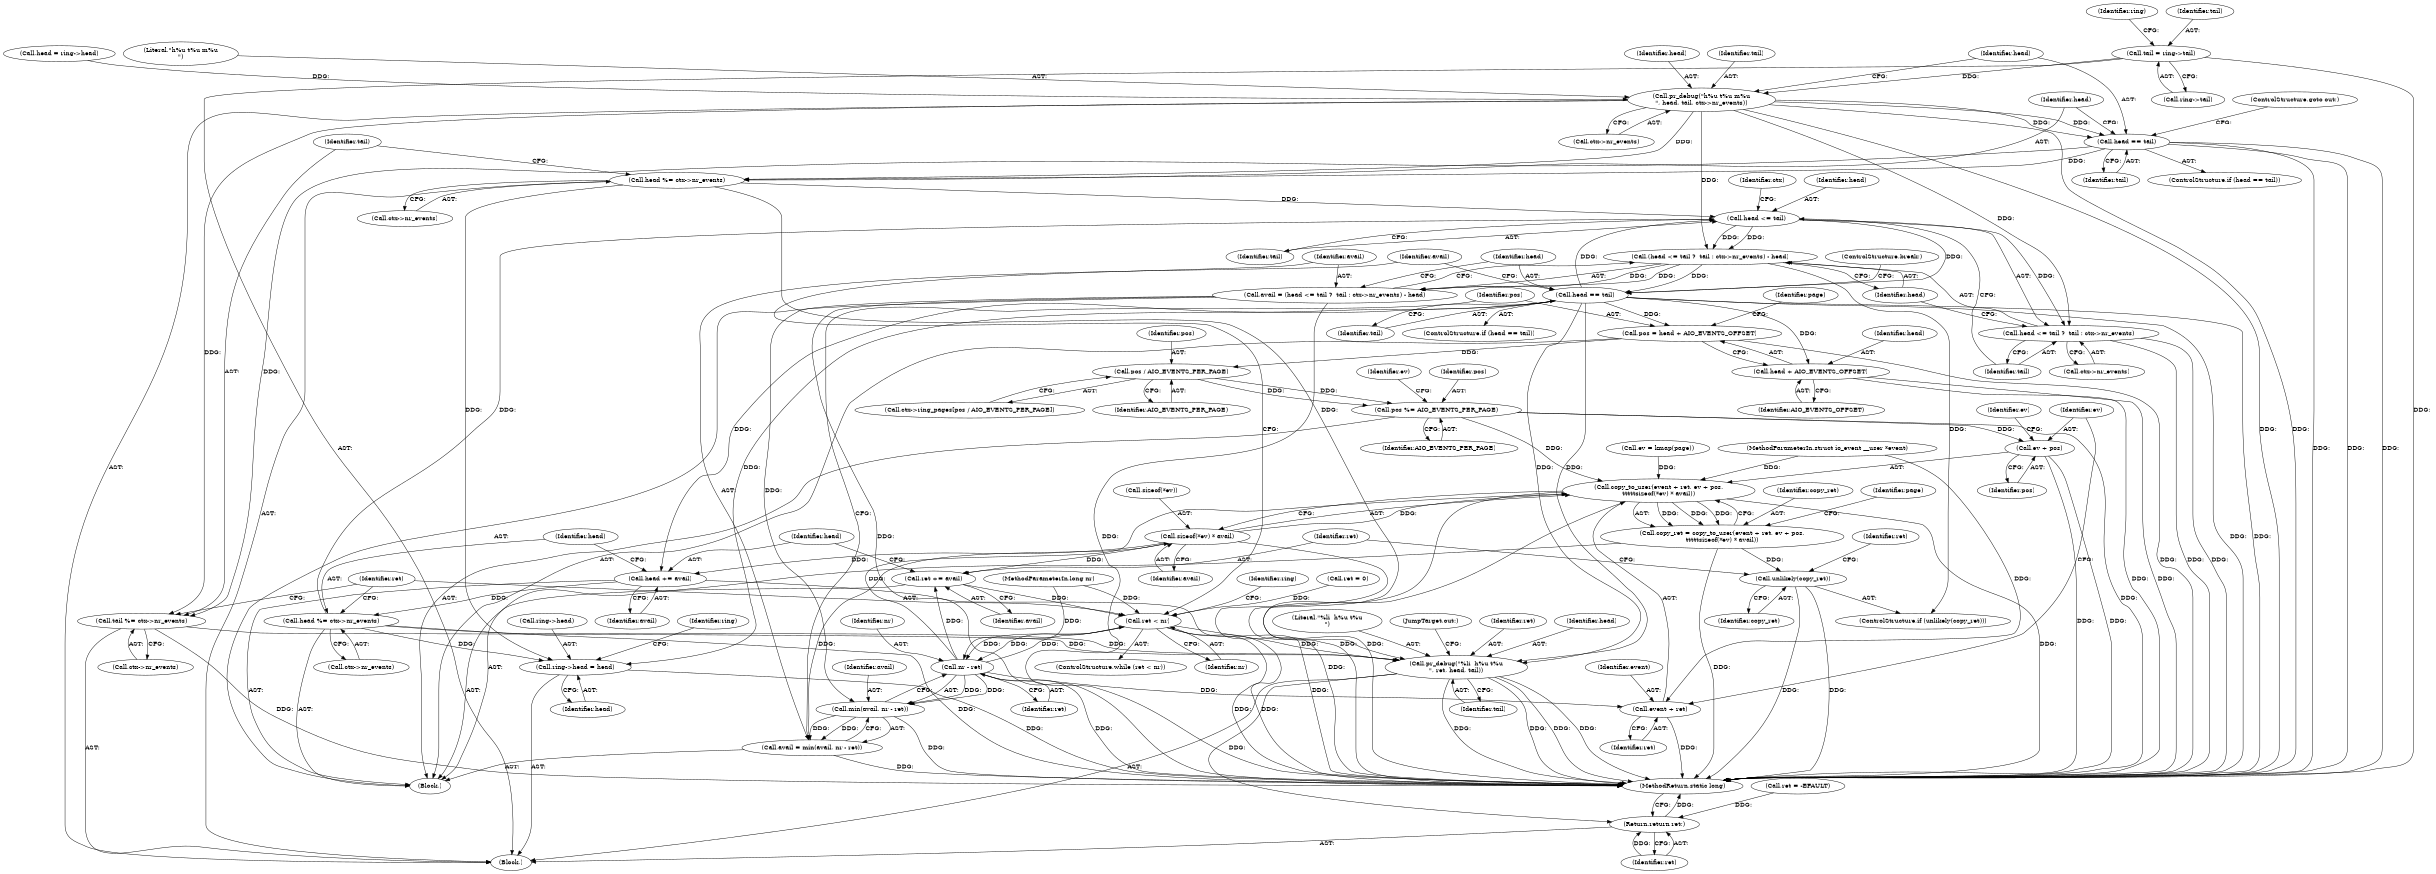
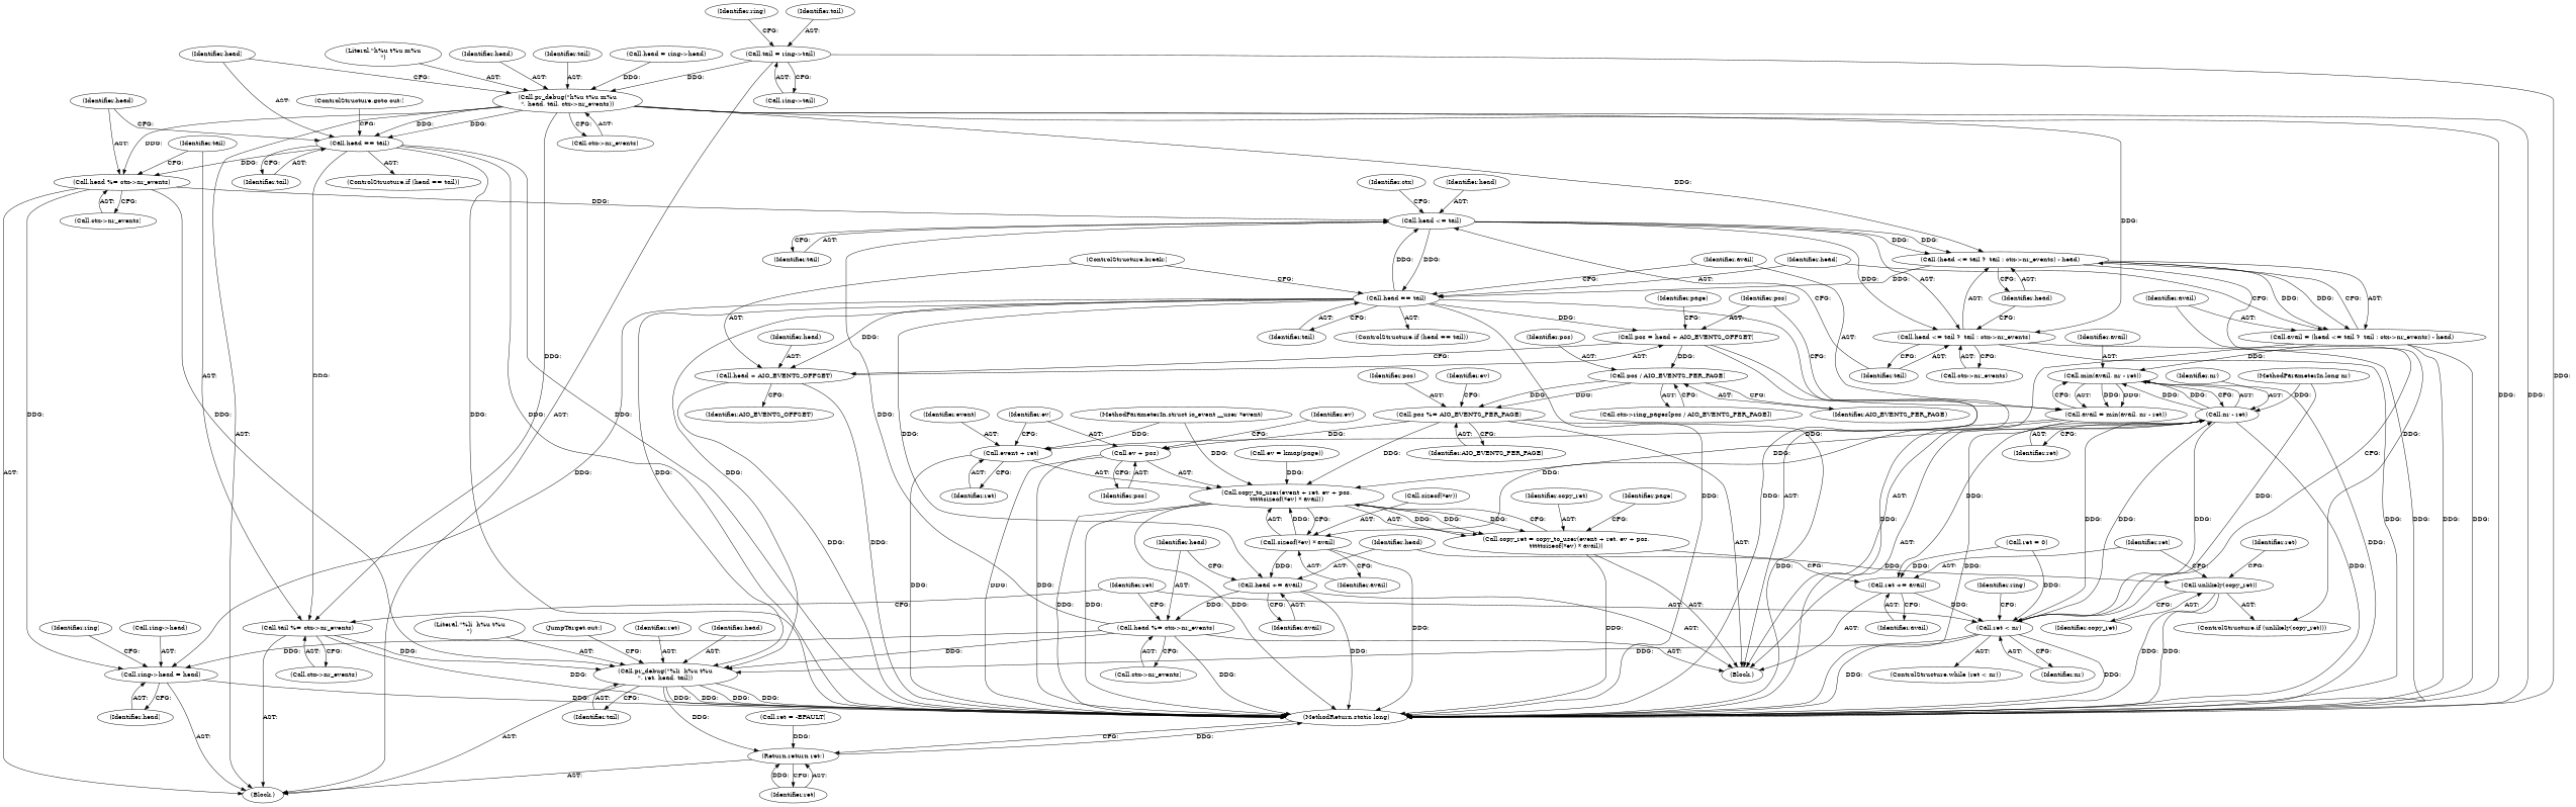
  digraph {
    n1 [label="(Call,tail = ring->tail)"]
    n2 [label="(Call,pr_debug(\"h%u t%u m%u\n\", head, tail, ctx->nr_events))"]
    n3 [label="(MethodReturn,static long)"]
    n4 [label="(Block,)"]
    n5 [label="(Call,ring->tail)"]
    n6 [label="(Call,head == tail)"]
    n7 [label="(Call,head %= ctx->nr_events)"]
    n8 [label="(Call,(head <= tail ?  tail : ctx->nr_events) - head)"]
    n9 [label="(Call,head <= tail ?  tail : ctx->nr_events)"]
    n10 [label="(Call,tail %= ctx->nr_events)"]
    n11 [label="(Call,ctx->nr_events)"]
    n12 [label="(Return,return ret;)"]
    n13 [label="(Identifier,tail)"]
    n14 [label="(ControlStructure,if (head == tail))"]
    n15 [label="(Call,head <= tail)"]
    n16 [label="(Call,pr_debug(\"%li  h%u t%u\n\", ret, head, tail))"]
    n17 [label="(Call,ring->head = head)"]
    n18 [label="(Call,ctx->nr_events)"]
    n19 [label="(Call,head == tail)"]
    n20 [label="(Call,avail = (head <= tail ?  tail : ctx->nr_events) - head)"]
    n21 [label="(Identifier,head)"]
    n22 [label="(ControlStructure,if (unlikely(copy_ret)))"]
    n23 [label="(Identifier,tail)"]
    n24 [label="(Call,ctx->nr_events)"]
    n25 [label="(Call,ctx->nr_events)"]
    n26 [label="(Identifier,tail)"]
    n27 [label="(Identifier,tail)"]
    n28 [label="(Identifier,head)"]
    n29 [label="(Call,head += avail)"]
    n30 [label="(Call,pos = head + AIO_EVENTS_OFFSET)"]
    n31 [label="(Call,head + AIO_EVENTS_OFFSET)"]
    n32 [label="(Identifier,tail)"]
    n33 [label="(ControlStructure,if (head == tail))"]
    n34 [label="(Call,min(avail, nr - ret))"]
    n35 [label="(Block,)"]
    n36 [label="(Call,avail = min(avail, nr - ret))"]
    n37 [label="(Call,nr - ret)"]
    n38 [label="(Call,sizeof(*ev) * avail)"]
    n39 [label="(Call,copy_to_user(event + ret, ev + pos,\n\t\t\t\t\tsizeof(*ev) * avail))"]
    n40 [label="(Call,ret += avail)"]
    n41 [label="(Call,ret < nr)"]
    n42 [label="(Call,event + ret)"]
    n43 [label="(Identifier,ret)"]
    n44 [label="(Identifier,avail)"]
    n45 [label="(Call,copy_ret = copy_to_user(event + ret, ev + pos,\n\t\t\t\t\tsizeof(*ev) * avail))"]
    n46 [label="(Identifier,avail)"]
    n47 [label="(Call,head %= ctx->nr_events)"]
    n48 [label="(Identifier,avail)"]
    n49 [label="(Call,unlikely(copy_ret))"]
    n50 [label="(Identifier,copy_ret)"]
    n51 [label="(Identifier,nr)"]
    n52 [label="(ControlStructure,while (ret < nr))"]
    n53 [label="(Identifier,ret)"]
    n54 [label="(Identifier,ret)"]
    n55 [label="(Call,ctx->nr_events)"]
    n56 [label="(Call,pos / AIO_EVENTS_PER_PAGE)"]
    n57 [label="(Identifier,AIO_EVENTS_OFFSET)"]
    n58 [label="(Call,pos %= AIO_EVENTS_PER_PAGE)"]
    n59 [label="(Identifier,AIO_EVENTS_PER_PAGE)"]
    n60 [label="(Call,ctx->ring_pages[pos / AIO_EVENTS_PER_PAGE])"]
    n61 [label="(Call,ev + pos)"]
    n62 [label="(Identifier,AIO_EVENTS_PER_PAGE)"]
    n63 [label="(Identifier,pos)"]
    n64 [label="(Identifier,head)"]
    n65 [label="(Identifier,head)"]
    n66 [label="(Identifier,ring)"]
    n67 [label="(Identifier,avail)"]
    n68 [label="(ControlStructure,goto out;)"]
    n69 [label="(Identifier,pos)"]
    n70 [label="(Identifier,ring)"]
    n71 [label="(Identifier,ev)"]
    n72 [label="(Literal,\"h%u t%u m%u\n\")"]
    n73 [label="(Identifier,head)"]
    n74 [label="(Identifier,copy_ret)"]
    n75 [label="(Identifier,event)"]
    n76 [label="(JumpTarget,out:)"]
    n77 [label="(Identifier,avail)"]
    n78 [label="(Identifier,nr)"]
    n79 [label="(Identifier,avail)"]
    n80 [label="(Identifier,page)"]
    n81 [label="(Identifier,head)"]
    n82 [label="(Identifier,head)"]
    n83 [label="(Identifier,ev)"]
    n84 [label="(Call,sizeof(*ev))"]
    n85 [label="(Identifier,pos)"]
    n86 [label="(Identifier,ctx)"]
    n87 [label="(Identifier,ret)"]
    n88 [label="(Call,ring->head)"]
    n89 [label="(Call,ev = kmap(page))"]
    n90 [label="(Identifier,head)"]
    n91 [label="(Identifier,head)"]
    n92 [label="(Identifier,tail)"]
    n93 [label="(Call,head = ring->head)"]
    n94 [label="(Identifier,ret)"]
    n95 [label="(Call,ret = -EFAULT)"]
    n96 [label="(ControlStructure,break;)"]
    n97 [label="(Identifier,head)"]
    n98 [label="(Identifier,ret)"]
    n99 [label="(Identifier,head)"]
    n100 [label="(MethodParameterIn,long nr)"]
    n101 [label="(Literal,\"%li  h%u t%u\n\")"]
    n102 [label="(Identifier,ret)"]
    n103 [label="(Identifier,tail)"]
    n104 [label="(Identifier,page)"]
    n105 [label="(Identifier,pos)"]
    n106 [label="(MethodParameterIn,struct io_event __user *event)"]
    n107 [label="(Identifier,ring)"]
    n108 [label="(Identifier,tail)"]
    n109 [label="(Call,ret = 0)"]
    n110 [label="(Identifier,ev)"]
    n1 -> n2 [label="DDG: "]
    n1 -> n3 [label="DDG: "]
    n1 -> n4 [label="AST: "]
    n1 -> n5 [label="CFG: "]
    n2 -> n3 [label="DDG: "]
    n2 -> n3 [label="DDG: "]
    n2 -> n4 [label="AST: "]
    n2 -> n6 [label="DDG: "]
    n2 -> n6 [label="DDG: "]
    n2 -> n7 [label="DDG: "]
    n2 -> n8 [label="DDG: "]
    n2 -> n9 [label="DDG: "]
    n2 -> n10 [label="DDG: "]
    n2 -> n11 [label="CFG: "]
    n3 -> n12 [label="CFG: "]
    n5 -> n1 [label="AST: "]
    n6 -> n3 [label="DDG: "]
    n6 -> n3 [label="DDG: "]
    n6 -> n3 [label="DDG: "]
    n6 -> n7 [label="DDG: "]
    n6 -> n10 [label="DDG: "]
    n6 -> n13 [label="CFG: "]
    n6 -> n14 [label="AST: "]
    n7 -> n4 [label="AST: "]
    n7 -> n15 [label="DDG: "]
    n7 -> n16 [label="DDG: "]
    n7 -> n17 [label="DDG: "]
    n7 -> n18 [label="CFG: "]
    n8 -> n19 [label="DDG: "]
    n8 -> n20 [label="AST: "]
    n8 -> n20 [label="DDG: "]
    n8 -> n20 [label="DDG: "]
    n8 -> n21 [label="CFG: "]
    n8 -> n22 [label="DDG: "]
    n9 -> n3 [label="DDG: "]
    n9 -> n3 [label="DDG: "]
    n9 -> n8 [label="AST: "]
    n9 -> n23 [label="CFG: "]
    n9 -> n24 [label="CFG: "]
    n10 -> n3 [label="DDG: "]
    n10 -> n4 [label="AST: "]
    n10 -> n16 [label="DDG: "]
    n10 -> n25 [label="CFG: "]
    n11 -> n2 [label="AST: "]
    n12 -> n3 [label="DDG: "]
    n12 -> n4 [label="AST: "]
    n12 -> n54 [label="CFG: "]
    n13 -> n6 [label="AST: "]
    n15 -> n8 [label="DDG: "]
    n15 -> n8 [label="DDG: "]
    n15 -> n9 [label="AST: "]
    n15 -> n9 [label="DDG: "]
    n15 -> n19 [label="DDG: "]
    n15 -> n26 [label="CFG: "]
    n16 -> n3 [label="DDG: "]
    n16 -> n3 [label="DDG: "]
    n16 -> n3 [label="DDG: "]
    n16 -> n3 [label="DDG: "]
    n16 -> n4 [label="AST: "]
    n16 -> n12 [label="DDG: "]
    n16 -> n27 [label="CFG: "]
    n17 -> n3 [label="DDG: "]
    n17 -> n4 [label="AST: "]
    n17 -> n28 [label="CFG: "]
    n18 -> n7 [label="AST: "]
    n19 -> n3 [label="DDG: "]
    n19 -> n3 [label="DDG: "]
    n19 -> n15 [label="DDG: "]
    n19 -> n16 [label="DDG: "]
    n19 -> n16 [label="DDG: "]
    n19 -> n17 [label="DDG: "]
    n19 -> n29 [label="DDG: "]
    n19 -> n30 [label="DDG: "]
    n19 -> n31 [label="DDG: "]
    n19 -> n32 [label="CFG: "]
    n19 -> n33 [label="AST: "]
    n20 -> n3 [label="DDG: "]
    n20 -> n3 [label="DDG: "]
    n20 -> n8 [label="CFG: "]
    n20 -> n34 [label="DDG: "]
    n20 -> n35 [label="AST: "]
    n21 -> n8 [label="AST: "]
    n21 -> n9 [label="CFG: "]
    n23 -> n9 [label="AST: "]
    n23 -> n15 [label="CFG: "]
    n24 -> n9 [label="AST: "]
    n25 -> n10 [label="AST: "]
    n26 -> n15 [label="AST: "]
    n27 -> n16 [label="AST: "]
    n28 -> n17 [label="AST: "]
    n29 -> n3 [label="DDG: "]
    n29 -> n35 [label="AST: "]
    n29 -> n47 [label="DDG: "]
    n29 -> n48 [label="CFG: "]
    n30 -> n3 [label="DDG: "]
    n30 -> n31 [label="CFG: "]
    n30 -> n35 [label="AST: "]
    n30 -> n56 [label="DDG: "]
    n31 -> n3 [label="DDG: "]
    n31 -> n3 [label="DDG: "]
    n31 -> n30 [label="AST: "]
    n31 -> n57 [label="CFG: "]
    n32 -> n19 [label="AST: "]
    n34 -> n3 [label="DDG: "]
    n34 -> n36 [label="AST: "]
    n34 -> n36 [label="DDG: "]
    n34 -> n36 [label="DDG: "]
    n34 -> n37 [label="CFG: "]
    n36 -> n3 [label="DDG: "]
    n36 -> n34 [label="CFG: "]
    n36 -> n35 [label="AST: "]
    n36 -> n38 [label="DDG: "]
    n37 -> n3 [label="DDG: "]
    n37 -> n34 [label="AST: "]
    n37 -> n34 [label="DDG: "]
    n37 -> n34 [label="DDG: "]
    n37 -> n39 [label="DDG: "]
    n37 -> n40 [label="DDG: "]
    n37 -> n41 [label="DDG: "]
    n37 -> n42 [label="DDG: "]
    n37 -> n43 [label="CFG: "]
    n38 -> n3 [label="DDG: "]
    n38 -> n29 [label="DDG: "]
    n38 -> n39 [label="AST: "]
    n38 -> n39 [label="DDG: "]
-   n38 -> n40 [label="DDG: "]
+   n109 -> n40 [label="DDG: "]
    n38 -> n44 [label="CFG: "]
    n39 -> n3 [label="DDG: "]
    n39 -> n3 [label="DDG: "]
    n39 -> n3 [label="DDG: "]
    n39 -> n38 [label="CFG: "]
    n39 -> n45 [label="AST: "]
    n39 -> n45 [label="DDG: "]
    n39 -> n45 [label="DDG: "]
    n39 -> n45 [label="DDG: "]
    n40 -> n35 [label="AST: "]
    n40 -> n41 [label="DDG: "]
    n40 -> n46 [label="CFG: "]
    n41 -> n3 [label="DDG: "]
    n41 -> n3 [label="DDG: "]
    n41 -> n16 [label="DDG: "]
    n41 -> n37 [label="DDG: "]
    n41 -> n37 [label="DDG: "]
    n41 -> n51 [label="CFG: "]
    n41 -> n52 [label="AST: "]
    n42 -> n3 [label="DDG: "]
    n42 -> n39 [label="AST: "]
    n42 -> n53 [label="CFG: "]
    n43 -> n37 [label="AST: "]
    n44 -> n38 [label="AST: "]
    n45 -> n3 [label="DDG: "]
    n45 -> n35 [label="AST: "]
    n45 -> n39 [label="CFG: "]
    n45 -> n49 [label="DDG: "]
    n46 -> n40 [label="AST: "]
    n47 -> n3 [label="DDG: "]
    n47 -> n15 [label="DDG: "]
    n47 -> n16 [label="DDG: "]
    n47 -> n17 [label="DDG: "]
    n47 -> n35 [label="AST: "]
    n47 -> n55 [label="CFG: "]
    n48 -> n29 [label="AST: "]
    n49 -> n3 [label="DDG: "]
    n49 -> n3 [label="DDG: "]
    n49 -> n22 [label="AST: "]
    n49 -> n50 [label="CFG: "]
    n50 -> n49 [label="AST: "]
    n51 -> n41 [label="AST: "]
    n53 -> n42 [label="AST: "]
    n54 -> n12 [label="AST: "]
    n54 -> n12 [label="DDG: "]
    n55 -> n47 [label="AST: "]
    n56 -> n58 [label="DDG: "]
    n56 -> n58 [label="DDG: "]
    n56 -> n59 [label="CFG: "]
    n56 -> n60 [label="AST: "]
-   n57 -> n31 [label="AST: "]
+   n96 -> n31 [label="AST: "]
    n58 -> n3 [label="DDG: "]
    n58 -> n35 [label="AST: "]
    n58 -> n39 [label="DDG: "]
    n58 -> n61 [label="DDG: "]
    n58 -> n62 [label="CFG: "]
    n59 -> n56 [label="AST: "]
    n60 -> n56 [label="CFG: "]
    n61 -> n3 [label="DDG: "]
    n61 -> n3 [label="DDG: "]
    n61 -> n39 [label="AST: "]
    n61 -> n63 [label="CFG: "]
    n62 -> n58 [label="AST: "]
    n63 -> n61 [label="AST: "]
    n64 -> n2 [label="CFG: "]
    n64 -> n6 [label="AST: "]
    n65 -> n6 [label="CFG: "]
    n65 -> n7 [label="AST: "]
    n66 -> n17 [label="CFG: "]
    n67 -> n34 [label="AST: "]
    n68 -> n6 [label="CFG: "]
    n69 -> n56 [label="AST: "]
    n70 -> n1 [label="CFG: "]
    n71 -> n61 [label="CFG: "]
    n72 -> n2 [label="AST: "]
    n73 -> n29 [label="AST: "]
    n73 -> n40 [label="CFG: "]
    n74 -> n45 [label="AST: "]
    n75 -> n42 [label="AST: "]
    n76 -> n16 [label="CFG: "]
    n77 -> n19 [label="CFG: "]
    n77 -> n36 [label="AST: "]
    n78 -> n37 [label="AST: "]
    n79 -> n20 [label="AST: "]
    n79 -> n41 [label="CFG: "]
    n80 -> n45 [label="CFG: "]
    n81 -> n15 [label="AST: "]
    n82 -> n29 [label="CFG: "]
    n82 -> n47 [label="AST: "]
    n83 -> n58 [label="CFG: "]
    n84 -> n38 [label="AST: "]
    n85 -> n30 [label="AST: "]
    n85 -> n36 [label="CFG: "]
    n86 -> n15 [label="CFG: "]
    n87 -> n40 [label="AST: "]
    n87 -> n49 [label="CFG: "]
    n88 -> n17 [label="AST: "]
    n89 -> n39 [label="DDG: "]
    n90 -> n19 [label="AST: "]
    n90 -> n20 [label="CFG: "]
    n91 -> n2 [label="AST: "]
    n92 -> n2 [label="AST: "]
    n93 -> n2 [label="DDG: "]
    n94 -> n16 [label="AST: "]
    n95 -> n12 [label="DDG: "]
    n96 -> n19 [label="CFG: "]
    n97 -> n31 [label="AST: "]
    n98 -> n10 [label="CFG: "]
    n98 -> n41 [label="AST: "]
    n98 -> n47 [label="CFG: "]
    n99 -> n16 [label="AST: "]
    n100 -> n37 [label="DDG: "]
    n100 -> n41 [label="DDG: "]
    n101 -> n16 [label="AST: "]
    n102 -> n49 [label="CFG: "]
    n103 -> n7 [label="CFG: "]
    n103 -> n10 [label="AST: "]
    n104 -> n30 [label="CFG: "]
    n105 -> n58 [label="AST: "]
    n106 -> n39 [label="DDG: "]
    n106 -> n42 [label="DDG: "]
    n107 -> n41 [label="CFG: "]
    n108 -> n1 [label="AST: "]
    n109 -> n41 [label="DDG: "]
    n110 -> n42 [label="CFG: "]
    n110 -> n61 [label="AST: "]
  }
